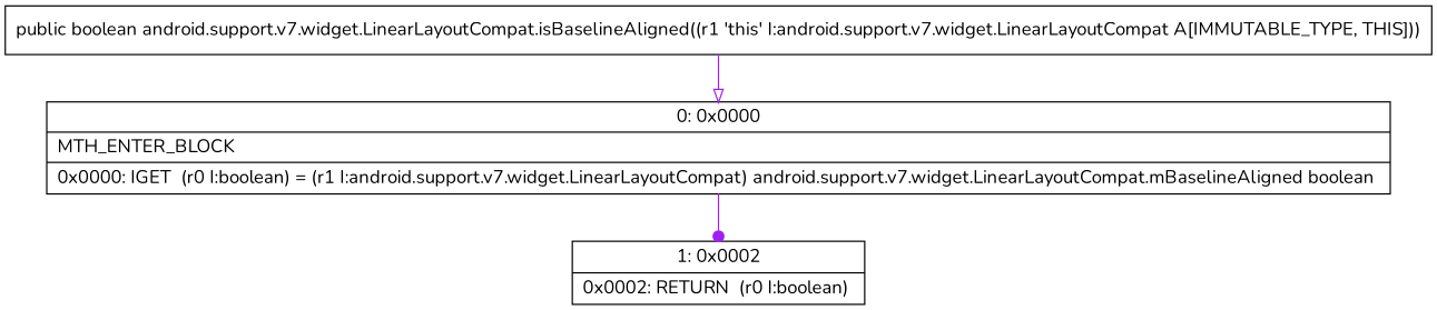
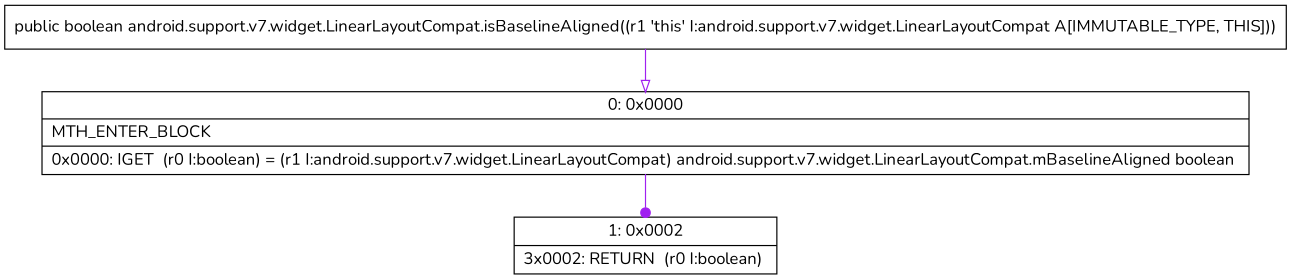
  digraph {
    fontname=Nunito
    node [shape=record fontname=Nunito]
    edge [color=purple fontname=Nunito]
    n1 [label="{0\:\ 0x0000|MTH_ENTER_BLOCK\l|0x0000: IGET  (r0 I:boolean) = (r1 I:android.support.v7.widget.LinearLayoutCompat) android.support.v7.widget.LinearLayoutCompat.mBaselineAligned boolean \l}"]
-   n2 [label="{1\:\ 0x0002|0x0002: RETURN  (r0 I:boolean) \l}"]
+   n2 [label="{1\:\ 0x0002|3x0002: RETURN  (r0 I:boolean) \l}"]
    n3 [label="{public boolean android.support.v7.widget.LinearLayoutCompat.isBaselineAligned((r1 'this' I:android.support.v7.widget.LinearLayoutCompat A[IMMUTABLE_TYPE, THIS])) }"]
    n1 -> n2 [arrowhead=dot]
    n3 -> n1 [arrowhead=onormal]
  }
